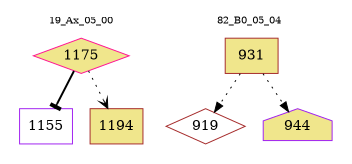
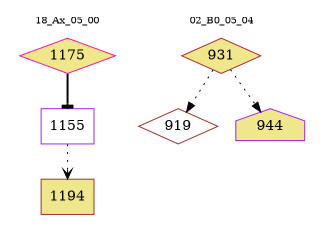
  digraph {
    node [color=brown fillcolor=khaki shape=diamond style=filled]
    edge [arrowhead=normal color=black style=dotted]
    n1 [color=deeppink label=1175]
    n2 [color=purple fillcolor=white label=1155 shape=box]
    n3 [label=1194 shape=box]
-   n4 [label=931 shape=box]
+   n4 [label=931]
    n5 [fillcolor=white label=919]
    n6 [color=purple label=944 shape=house]
    subgraph cluster_1 {
      color=white
      fontsize=10
-     label="19_Ax_05_00"
+     label="18_Ax_05_00"
      n1
      n2
      n3
    }
    subgraph cluster_2 {
      color=white
      fontsize=10
-     label="82_B0_05_04"
+     label="02_B0_05_04"
      n4
      n5
      n6
    }
    n1 -> n2 [arrowhead=tee style=bold]
-   n1 -> n3 [arrowhead=vee]
+   n2 -> n3 [arrowhead=vee]
    n4 -> n5
    n4 -> n6
  }
